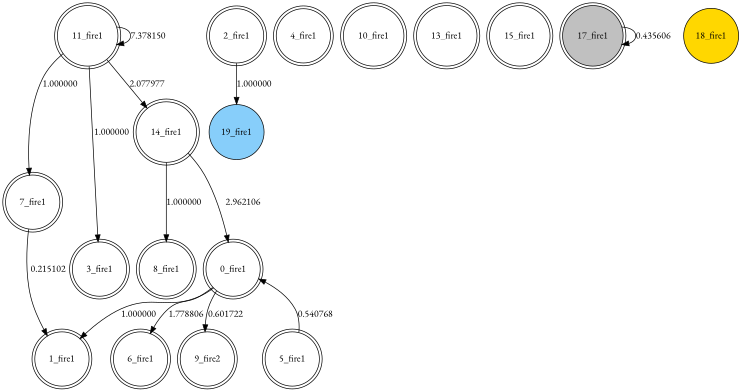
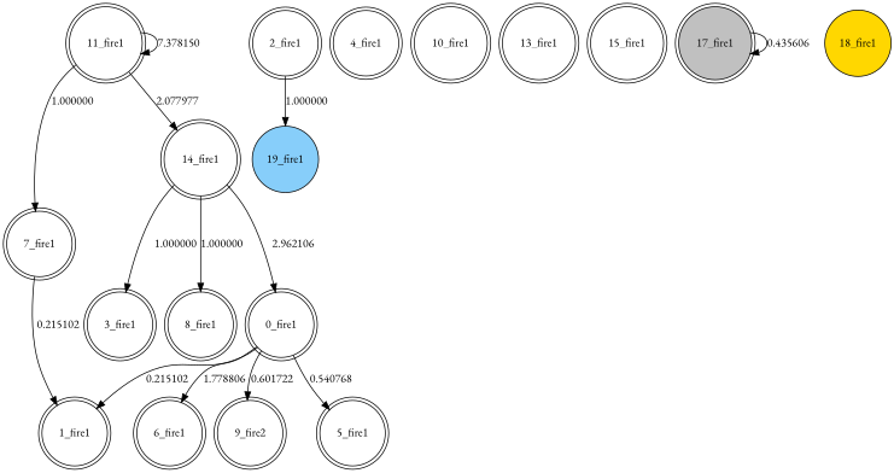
  digraph {
    fontname="EB Garamond"
    node [fontname="EB Garamond" shape=doublecircle]
    edge [fontname="EB Garamond"]
    n1 [label="0_fire1"]
    n2 [label="1_fire1"]
    n3 [label="6_fire1"]
    n4 [label="9_fire2"]
    n5 [label="2_fire1"]
    n6 [fillcolor=lightskyblue label="19_fire1" shape=circle style=filled]
    n7 [label="3_fire1"]
    n8 [label="4_fire1"]
    n9 [label="5_fire1"]
    n10 [label="7_fire1"]
    n11 [label="8_fire1"]
    n12 [label="10_fire1"]
    n13 [label="11_fire1"]
    n14 [label="14_fire1"]
    n15 [label="13_fire1"]
    n16 [label="15_fire1"]
    n17 [fillcolor=gray label="17_fire1" style=filled]
    n18 [fillcolor=gold label="18_fire1" shape=circle style=filled]
-   n1 -> n2 [label=1.000000]
+   n1 -> n2 [label=0.215102]
    n1 -> n3 [label=1.778806]
    n1 -> n4 [label=0.601722]
    n5 -> n6 [label=1.000000]
-   n9 -> n1 [label=0.540768]
+   n1 -> n9 [label=0.540768]
    n10 -> n2 [label=0.215102]
-   n13 -> n7 [label=1.000000]
+   n14 -> n7 [label=1.000000]
    n13 -> n10 [label=1.000000]
    n13 -> n13 [label=7.378150]
    n13 -> n14 [label=2.077977]
    n14 -> n1 [label=2.962106]
    n14 -> n11 [label=1.000000]
    n17 -> n17 [label=0.435606]
  }
